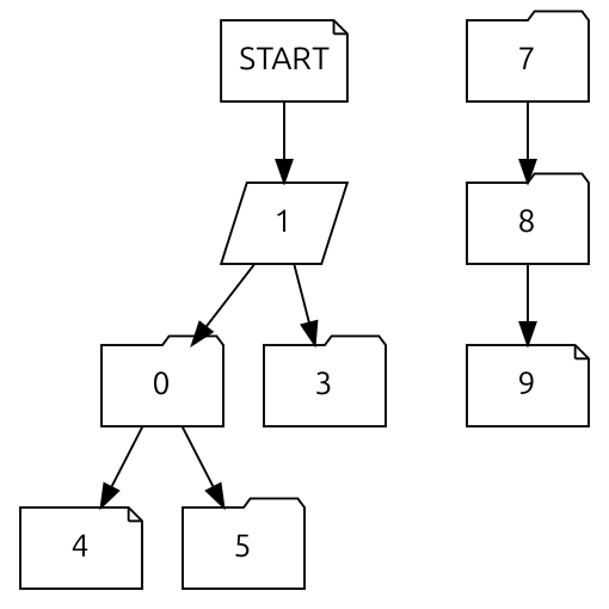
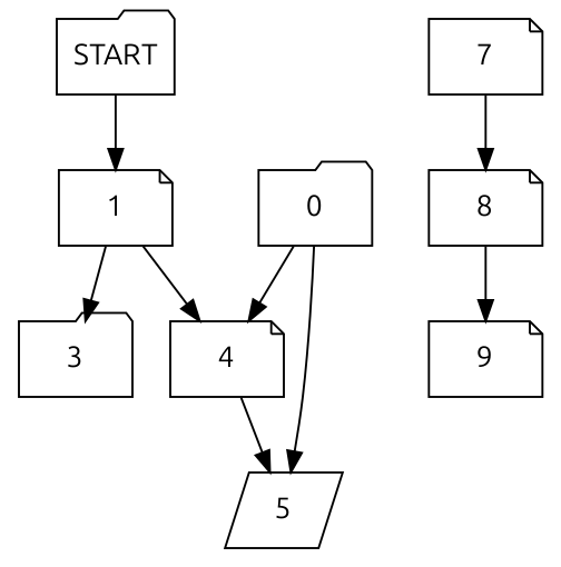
  digraph {
    fontname=Ubuntu
    node [fontname=Ubuntu shape=note]
    edge [fontname=Ubuntu]
-   n1 [label=START]
-   1 [shape=parallelogram]
+   n1 [label=START shape=folder]
+   1
    n3 [label=0 shape=folder]
    3 [shape=folder]
    4
-   5 [shape=folder]
-   8 [shape=folder]
-   7 [shape=folder]
+   5 [shape=parallelogram]
+   8
+   7
    9
    n1 -> 1
-   1 -> n3
+   1 -> 4
    1 -> 3
    n3 -> 4
    n3 -> 5
+   4 -> 5
    8 -> 9
    7 -> 8
  }
